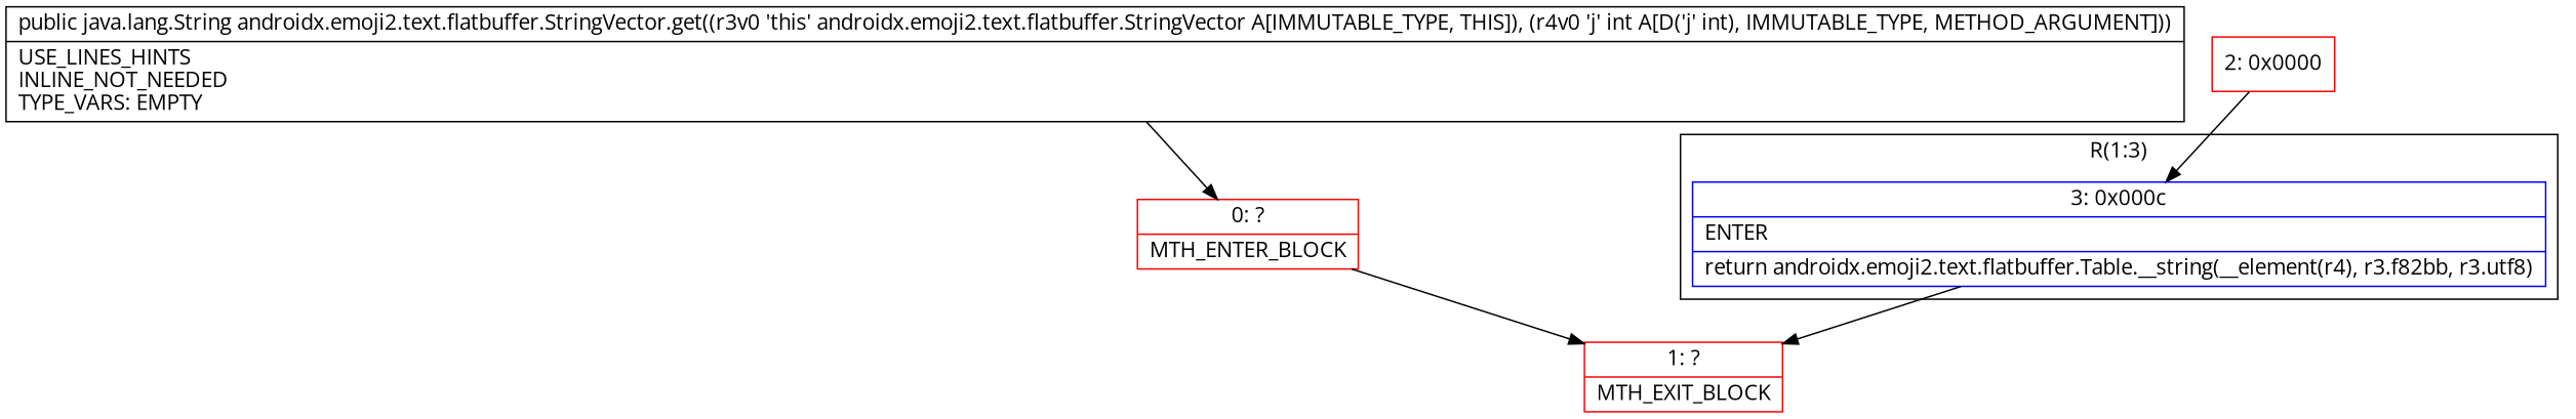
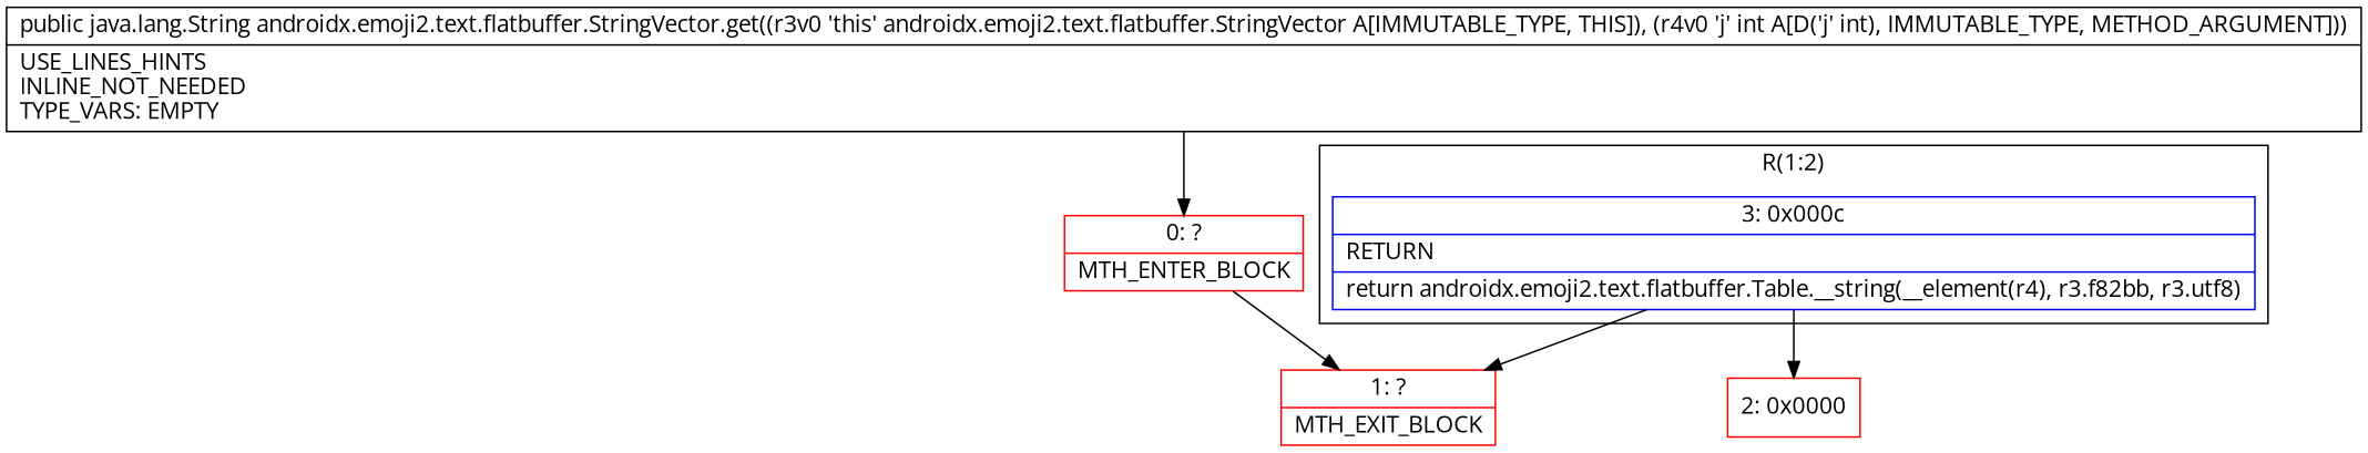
  digraph {
    fontname="Open Sans"
    node [color=red fontname="Open Sans" shape=record]
    edge [fontname="Open Sans"]
-   n1 [color=blue label="{3\:\ 0x000c|ENTER\l|return androidx.emoji2.text.flatbuffer.Table.__string(__element(r4), r3.f82bb, r3.utf8)\l}"]
+   n1 [color=blue label="{3\:\ 0x000c|RETURN\l|return androidx.emoji2.text.flatbuffer.Table.__string(__element(r4), r3.f82bb, r3.utf8)\l}"]
    n2 [label="{1\:\ ?|MTH_EXIT_BLOCK\l}"]
    n3 [label="{0\:\ ?|MTH_ENTER_BLOCK\l}"]
    n4 [label="{2\:\ 0x0000}"]
    n5 [label="{public java.lang.String androidx.emoji2.text.flatbuffer.StringVector.get((r3v0 'this' androidx.emoji2.text.flatbuffer.StringVector A[IMMUTABLE_TYPE, THIS]), (r4v0 'j' int A[D('j' int), IMMUTABLE_TYPE, METHOD_ARGUMENT]))  | USE_LINES_HINTS\lINLINE_NOT_NEEDED\lTYPE_VARS: EMPTY\l}" color=""]
    subgraph cluster_1 {
-     label="R(1:3)"
+     label="R(1:2)"
      n1
    }
    n1 -> n2
    n3 -> n2
-   n4 -> n1
+   n1 -> n4
    n5 -> n3
  }
